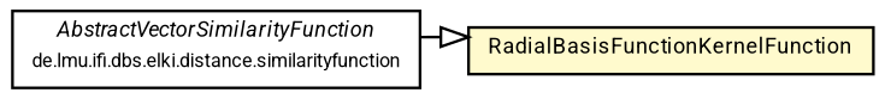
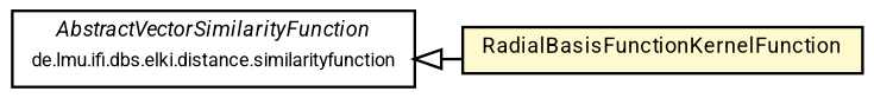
  digraph {
    nodesep=0.15
    rankdir=LR
    ranksep=0.25
    node [fontcolor=black fontname=Roboto fontsize=8 margin=0 shape=plaintext]
    n1 [height=0 label=<<table title="de.lmu.ifi.dbs.elki.distance.similarityfunction.AbstractVectorSimilarityFunction" border="0" cellborder="1" cellspacing="0" cellpadding="2" href="../AbstractVectorSimilarityFunction.html" target="_parent"> 		<tr><td><table border="0" cellspacing="0" cellpadding="1"> 		<tr><td align="center" balign="center"> <font face="Roboto"><i>AbstractVectorSimilarityFunction</i></font> </td></tr> 		<tr><td align="center" balign="center"> <font face="Roboto" point-size="7.0">de.lmu.ifi.dbs.elki.distance.similarityfunction</font> </td></tr> 		</table></td></tr> 		</table>> width=0]
    n2 [height=0 label=<<table title="de.lmu.ifi.dbs.elki.distance.similarityfunction.kernel.RadialBasisFunctionKernelFunction" border="0" cellborder="1" cellspacing="0" cellpadding="2" bgcolor="lemonChiffon" href="RadialBasisFunctionKernelFunction.html" target="_parent"> 		<tr><td><table border="0" cellspacing="0" cellpadding="1"> 		<tr><td align="center" balign="center"> <font face="Roboto">RadialBasisFunctionKernelFunction</font> </td></tr> 		</table></td></tr> 		</table>> width=0]
-   n2 -> n1 [arrowtail=empty color=black dir=back fontname=Roboto fontsize=7 labelfontname=Roboto labelfontsize=7 weight=10]
+   n1 -> n2 [arrowtail=empty color=black dir=back fontname=Roboto fontsize=7 labelfontname=Roboto labelfontsize=7 weight=10]
  }
